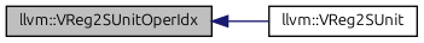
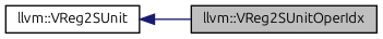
  digraph {
    rankdir=LR
    fontname=Ubuntu
    node [color=black fontname=Ubuntu fontsize=10 shape=box]
    n1 [fillcolor=grey75 fontcolor=black height=0.2 label="llvm::VReg2SUnitOperIdx" style=filled width=0.4]
    n2 [height=0.2 label="llvm::VReg2SUnit" width=0.4]
-   n1 -> n2 [color=midnightblue dir=back fontname=Ubuntu fontsize=10 labelfontname=Helvetica labelfontsize=10 style=solid]
+   n2 -> n1 [color=midnightblue dir=back fontname=Ubuntu fontsize=10 labelfontname=Helvetica labelfontsize=10 style=solid]
  }
